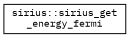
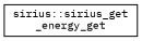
  digraph {
    rankdir=TB
    fontname="IBM Plex Mono"
-   n1 [color=black fillcolor=white fontname="IBM Plex Mono" fontsize=10 height=0.2 label="sirius::sirius_get\l_energy_fermi" shape=record style=filled width=0.4]
+   n1 [color=black fillcolor=white fontname="IBM Plex Mono" fontsize=10 height=0.2 label="sirius::sirius_get\l_energy_get" shape=record style=filled width=0.4]
  }
